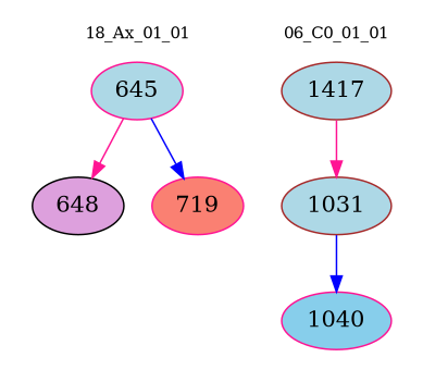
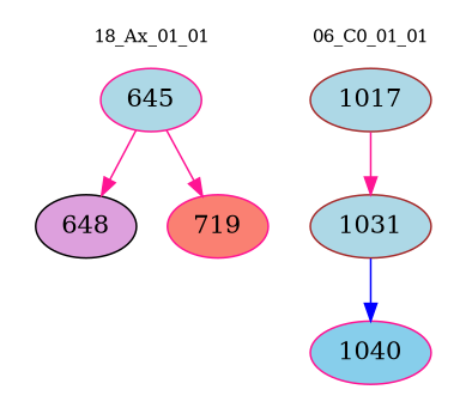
  digraph {
    node [color=deeppink fillcolor=lightblue style=filled]
    edge [color=deeppink]
    n1 [label=645]
    n2 [color=black fillcolor=plum label=648]
    n3 [fillcolor=salmon label=719]
    n4 [color=brown label=1031]
-   n5 [color=brown label=1417]
+   n5 [color=brown label=1017]
    n6 [fillcolor=skyblue label=1040]
    subgraph cluster_1 {
      color=white
      fontsize=10
      label="18_Ax_01_01"
      n1
      n2
      n3
    }
    subgraph cluster_2 {
      color=white
      fontsize=10
      label="06_C0_01_01"
      n4
      n5
      n6
    }
    n1 -> n2
-   n1 -> n3 [color=blue]
+   n1 -> n3
    n4 -> n6 [color=blue]
    n5 -> n4
  }
